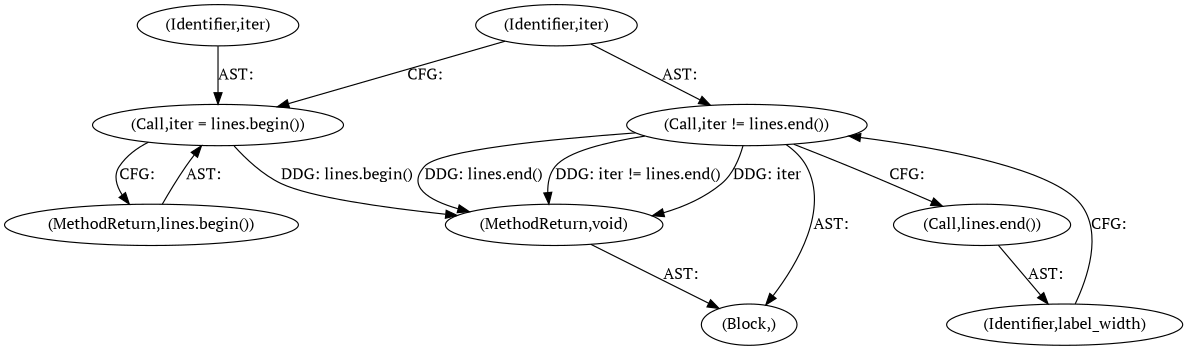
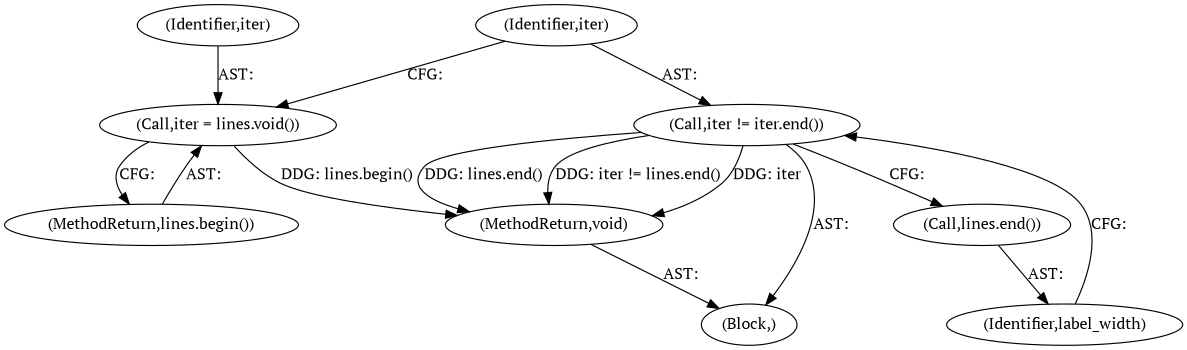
  digraph {
    fontname="PT Serif"
    node [fontname="PT Serif"]
    edge [fontname="PT Serif"]
-   n1 [label="(Call,iter = lines.begin())"]
+   n1 [label="(Call,iter = lines.void())"]
    n2 [label="(MethodReturn,lines.begin())"]
    n3 [label="(MethodReturn,void)"]
-   n4 [label="(Call,iter != lines.end())"]
+   n4 [label="(Call,iter != iter.end())"]
    n5 [label="(Block,)"]
    n6 [label="(Call,lines.end())"]
    n7 [label="(Identifier,label_width)"]
    n8 [label="(Identifier,iter)"]
    n9 [label="(Identifier,iter)"]
    n1 -> n2 [label="CFG: "]
    n1 -> n3 [label="DDG: lines.begin()"]
    n2 -> n1 [label="AST: "]
    n3 -> n5 [label="AST: "]
    n4 -> n3 [label="DDG: iter != lines.end()"]
    n4 -> n3 [label="DDG: iter"]
    n4 -> n3 [label="DDG: lines.end()"]
    n4 -> n5 [label="AST: "]
    n4 -> n6 [label="CFG: "]
    n6 -> n7 [label="AST: "]
    n7 -> n4 [label="CFG: "]
    n8 -> n1 [label="CFG: "]
    n8 -> n4 [label="AST: "]
    n9 -> n1 [label="AST: "]
  }
